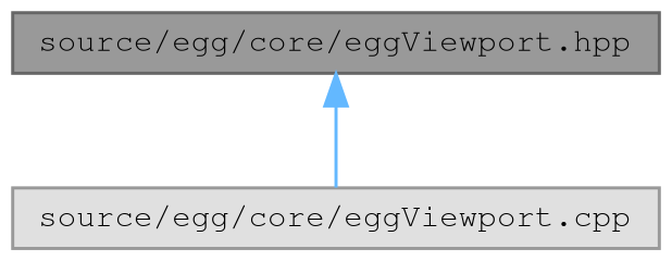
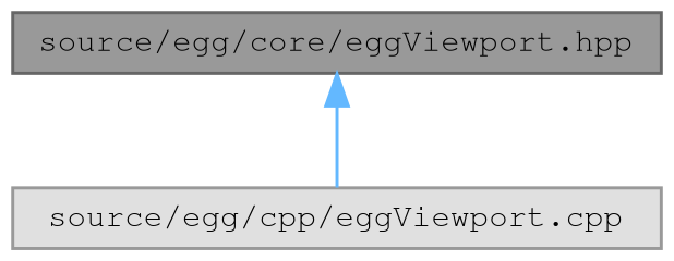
  digraph {
    node [fontname=FreeMono fontsize=10 shape=box style=filled]
    n1 [color=gray40 fillcolor=grey60 fontcolor=black height=0.2 label="source/egg/core/eggViewport.hpp" width=0.4]
-   n2 [color=grey60 fillcolor="#E0E0E0" height=0.2 label="source/egg/core/eggViewport.cpp" width=0.4]
+   n2 [color=grey60 fillcolor="#E0E0E0" height=0.2 label="source/egg/cpp/eggViewport.cpp" width=0.4]
    n1 -> n2 [color=steelblue1 dir=back fontname=FreeMono fontsize=10 labelfontname=FreeMono labelfontsize=10 style=solid]
  }
